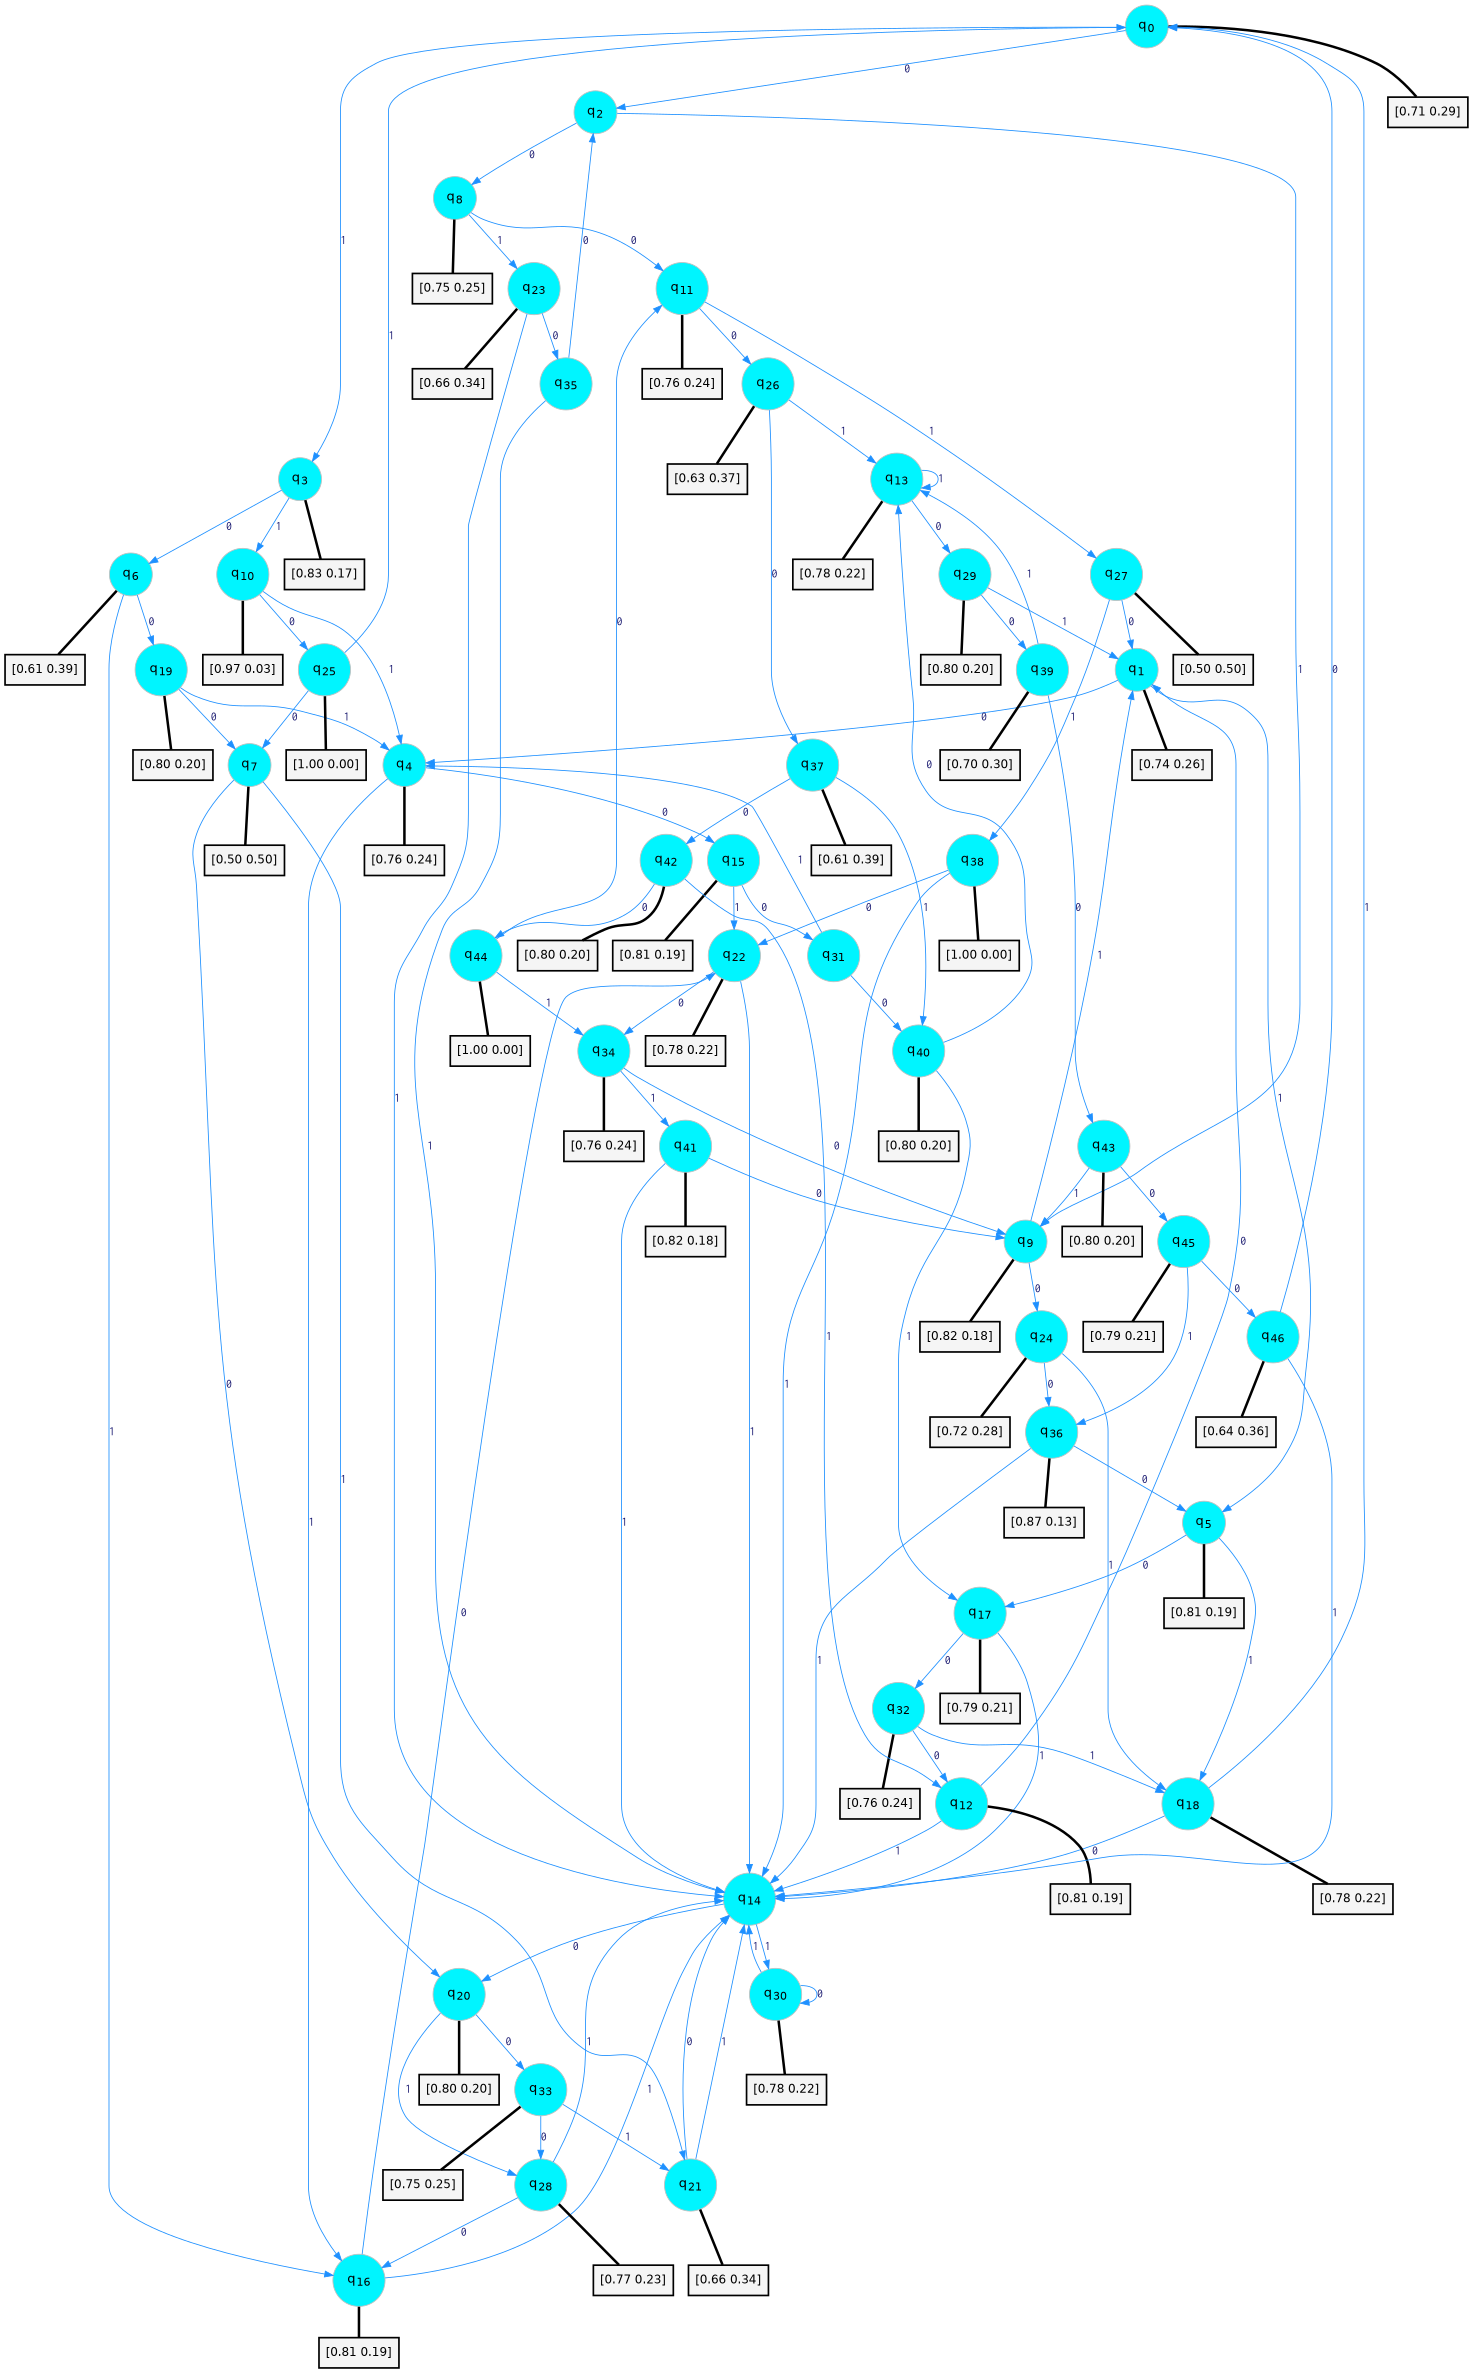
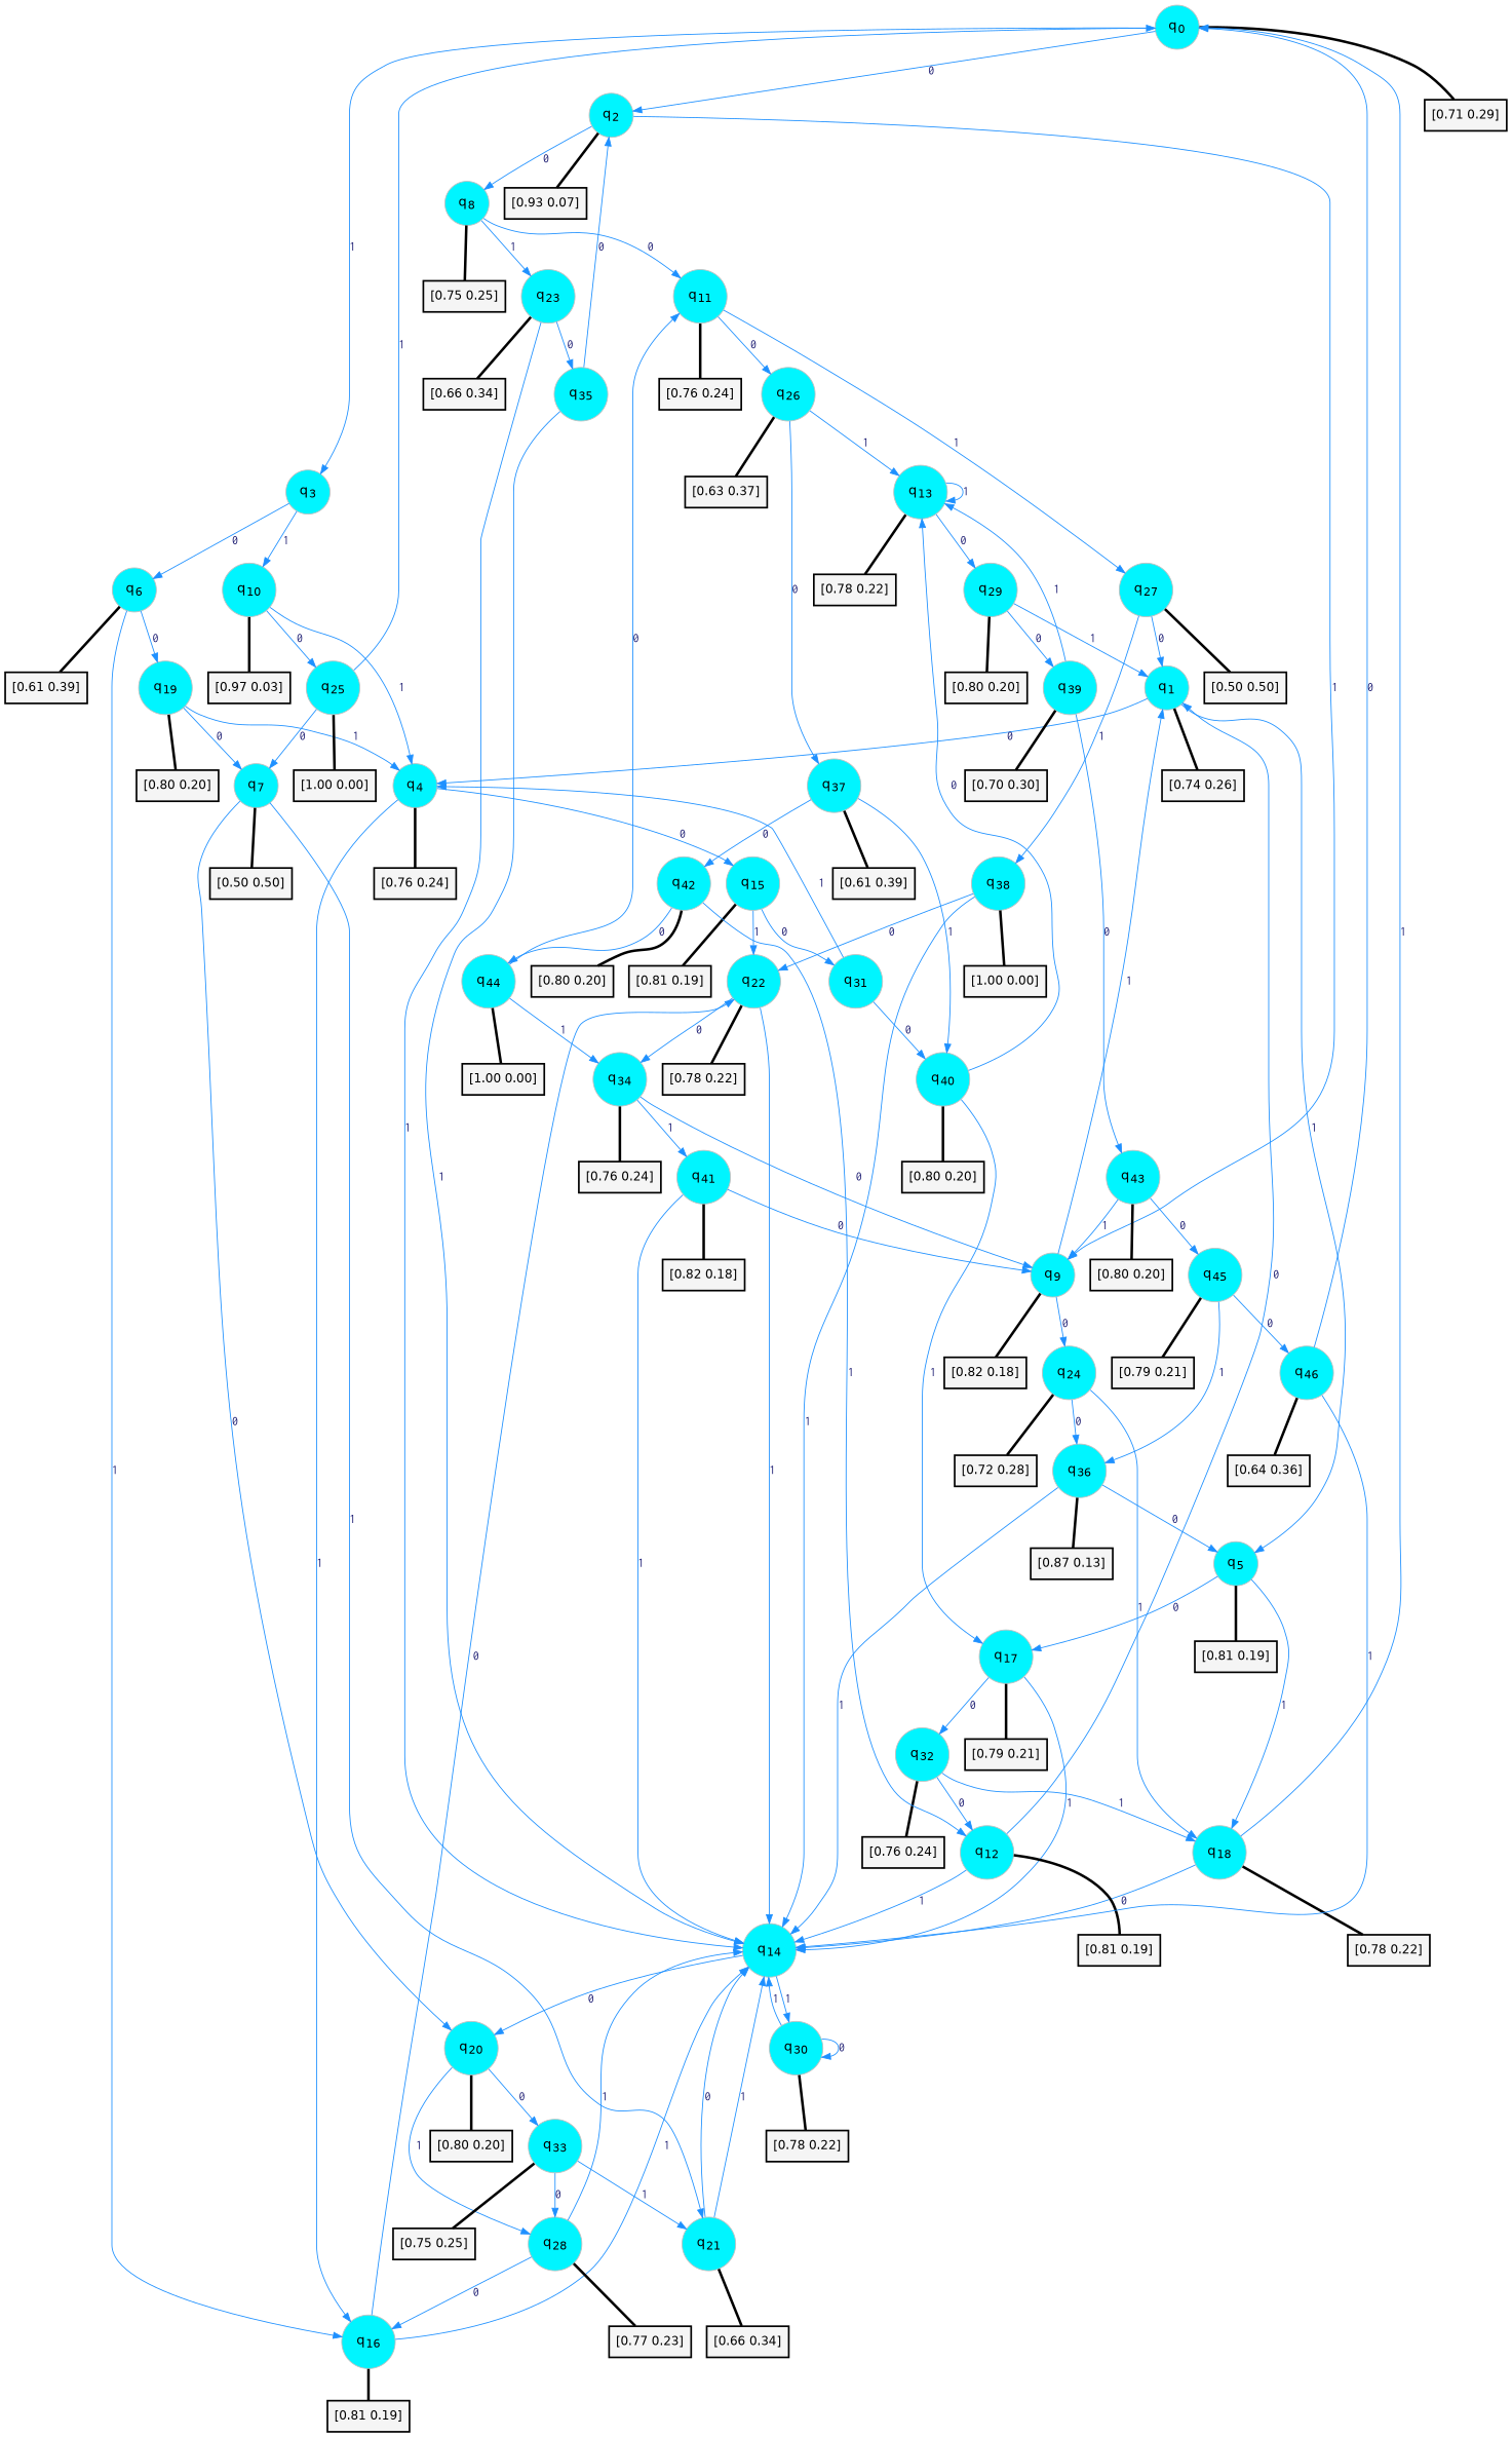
  digraph {
    rankdir=TD
    node [color=gray fillcolor=turquoise1 fontcolor=black fontname=Helvetica fontsize=16 fontweight=bold shape=circle style=filled]
    edge [arrowsize=1 color=dodgerblue1 fontcolor=midnightblue fontname=courier fontweight=bold penwidth=1 style=solid weight=20]
    n1 [label=<q<SUB>0</SUB>>]
    n2 [label=<q<SUB>2</SUB>>]
    n3 [label=<q<SUB>3</SUB>>]
    n4 [color=black fillcolor=whitesmoke fontsize=14 label="[0.71 0.29]" penwidth=2 shape=box]
    n5 [label=<q<SUB>8</SUB>>]
    n6 [label=<q<SUB>9</SUB>>]
+   n7 [color=black fillcolor=whitesmoke fontsize=14 label="[0.93 0.07]" penwidth=2 shape=box]
    n8 [label=<q<SUB>6</SUB>>]
    n9 [label=<q<SUB>10</SUB>>]
-   n10 [color=black fillcolor=whitesmoke fontsize=14 label="[0.83 0.17]" penwidth=2 shape=box]
    n11 [label=<q<SUB>1</SUB>>]
    n12 [label=<q<SUB>4</SUB>>]
    n13 [label=<q<SUB>5</SUB>>]
    n14 [color=black fillcolor=whitesmoke fontsize=14 label="[0.74 0.26]" penwidth=2 shape=box]
    n15 [label=<q<SUB>15</SUB>>]
    n16 [label=<q<SUB>16</SUB>>]
    n17 [color=black fillcolor=whitesmoke fontsize=14 label="[0.76 0.24]" penwidth=2 shape=box]
    n18 [label=<q<SUB>17</SUB>>]
    n19 [label=<q<SUB>18</SUB>>]
    n20 [color=black fillcolor=whitesmoke fontsize=14 label="[0.81 0.19]" penwidth=2 shape=box]
    n21 [label=<q<SUB>11</SUB>>]
    n22 [label=<q<SUB>23</SUB>>]
    n23 [color=black fillcolor=whitesmoke fontsize=14 label="[0.75 0.25]" penwidth=2 shape=box]
    n24 [label=<q<SUB>24</SUB>>]
    n25 [color=black fillcolor=whitesmoke fontsize=14 label="[0.82 0.18]" penwidth=2 shape=box]
    n26 [label=<q<SUB>19</SUB>>]
    n27 [color=black fillcolor=whitesmoke fontsize=14 label="[0.61 0.39]" penwidth=2 shape=box]
    n28 [label=<q<SUB>25</SUB>>]
    n29 [color=black fillcolor=whitesmoke fontsize=14 label="[0.97 0.03]" penwidth=2 shape=box]
    n30 [label=<q<SUB>22</SUB>>]
    n31 [label=<q<SUB>31</SUB>>]
    n32 [color=black fillcolor=whitesmoke fontsize=14 label="[0.81 0.19]" penwidth=2 shape=box]
    n33 [label=<q<SUB>14</SUB>>]
    n34 [color=black fillcolor=whitesmoke fontsize=14 label="[0.81 0.19]" penwidth=2 shape=box]
    n35 [label=<q<SUB>32</SUB>>]
    n36 [color=black fillcolor=whitesmoke fontsize=14 label="[0.79 0.21]" penwidth=2 shape=box]
    n37 [color=black fillcolor=whitesmoke fontsize=14 label="[0.78 0.22]" penwidth=2 shape=box]
    n38 [label=<q<SUB>7</SUB>>]
    n39 [color=black fillcolor=whitesmoke fontsize=14 label="[0.80 0.20]" penwidth=2 shape=box]
    n40 [label=<q<SUB>20</SUB>>]
    n41 [label=<q<SUB>21</SUB>>]
    n42 [color=black fillcolor=whitesmoke fontsize=14 label="[0.50 0.50]" penwidth=2 shape=box]
    n43 [label=<q<SUB>28</SUB>>]
    n44 [label=<q<SUB>33</SUB>>]
    n45 [color=black fillcolor=whitesmoke fontsize=14 label="[0.80 0.20]" penwidth=2 shape=box]
    n46 [color=black fillcolor=whitesmoke fontsize=14 label="[0.66 0.34]" penwidth=2 shape=box]
    n47 [label=<q<SUB>26</SUB>>]
    n48 [label=<q<SUB>27</SUB>>]
    n49 [color=black fillcolor=whitesmoke fontsize=14 label="[0.76 0.24]" penwidth=2 shape=box]
    n50 [label=<q<SUB>35</SUB>>]
    n51 [color=black fillcolor=whitesmoke fontsize=14 label="[0.66 0.34]" penwidth=2 shape=box]
    n52 [label=<q<SUB>36</SUB>>]
    n53 [color=black fillcolor=whitesmoke fontsize=14 label="[0.72 0.28]" penwidth=2 shape=box]
    n54 [color=black fillcolor=whitesmoke fontsize=14 label="[1.00 0.00]" penwidth=2 shape=box]
    n55 [label=<q<SUB>13</SUB>>]
    n56 [label=<q<SUB>37</SUB>>]
    n57 [color=black fillcolor=whitesmoke fontsize=14 label="[0.63 0.37]" penwidth=2 shape=box]
    n58 [label=<q<SUB>38</SUB>>]
    n59 [color=black fillcolor=whitesmoke fontsize=14 label="[0.50 0.50]" penwidth=2 shape=box]
    n60 [label=<q<SUB>12</SUB>>]
    n61 [color=black fillcolor=whitesmoke fontsize=14 label="[0.81 0.19]" penwidth=2 shape=box]
    n62 [label=<q<SUB>30</SUB>>]
    n63 [label=<q<SUB>29</SUB>>]
    n64 [color=black fillcolor=whitesmoke fontsize=14 label="[0.78 0.22]" penwidth=2 shape=box]
    n65 [label=<q<SUB>39</SUB>>]
    n66 [color=black fillcolor=whitesmoke fontsize=14 label="[0.80 0.20]" penwidth=2 shape=box]
    n67 [color=black fillcolor=whitesmoke fontsize=14 label="[0.78 0.22]" penwidth=2 shape=box]
    n68 [label=<q<SUB>34</SUB>>]
    n69 [color=black fillcolor=whitesmoke fontsize=14 label="[0.78 0.22]" penwidth=2 shape=box]
    n70 [label=<q<SUB>40</SUB>>]
    n71 [color=black fillcolor=whitesmoke fontsize=14 label="[0.76 0.24]" penwidth=2 shape=box]
    n72 [color=black fillcolor=whitesmoke fontsize=14 label="[0.77 0.23]" penwidth=2 shape=box]
    n73 [color=black fillcolor=whitesmoke fontsize=14 label="[0.75 0.25]" penwidth=2 shape=box]
    n74 [label=<q<SUB>41</SUB>>]
    n75 [color=black fillcolor=whitesmoke fontsize=14 label="[0.76 0.24]" penwidth=2 shape=box]
    n76 [color=black fillcolor=whitesmoke fontsize=14 label="[0.87 0.13]" penwidth=2 shape=box]
    n77 [label=<q<SUB>42</SUB>>]
    n78 [color=black fillcolor=whitesmoke fontsize=14 label="[0.61 0.39]" penwidth=2 shape=box]
    n79 [color=black fillcolor=whitesmoke fontsize=14 label="[1.00 0.00]" penwidth=2 shape=box]
    n80 [label=<q<SUB>43</SUB>>]
    n81 [color=black fillcolor=whitesmoke fontsize=14 label="[0.70 0.30]" penwidth=2 shape=box]
    n82 [color=black fillcolor=whitesmoke fontsize=14 label="[0.80 0.20]" penwidth=2 shape=box]
    n83 [color=black fillcolor=whitesmoke fontsize=14 label="[0.82 0.18]" penwidth=2 shape=box]
    n84 [label=<q<SUB>44</SUB>>]
    n85 [color=black fillcolor=whitesmoke fontsize=14 label="[0.80 0.20]" penwidth=2 shape=box]
    n86 [label=<q<SUB>45</SUB>>]
    n87 [color=black fillcolor=whitesmoke fontsize=14 label="[0.80 0.20]" penwidth=2 shape=box]
    n88 [color=black fillcolor=whitesmoke fontsize=14 label="[1.00 0.00]" penwidth=2 shape=box]
    n89 [label=<q<SUB>46</SUB>>]
    n90 [color=black fillcolor=whitesmoke fontsize=14 label="[0.79 0.21]" penwidth=2 shape=box]
    n91 [color=black fillcolor=whitesmoke fontsize=14 label="[0.64 0.36]" penwidth=2 shape=box]
    n1 -> n2 [label=0]
    n1 -> n3 [label=1]
    n1 -> n4 [arrowhead=none color=black penwidth=3]
    n2 -> n5 [label=0]
    n2 -> n6 [label=1]
+   n2 -> n7 [arrowhead=none color=black penwidth=3]
    n3 -> n8 [label=0]
    n3 -> n9 [label=1]
-   n3 -> n10 [arrowhead=none color=black penwidth=3]
    n5 -> n21 [label=0]
    n5 -> n22 [label=1]
    n5 -> n23 [arrowhead=none color=black penwidth=3]
    n6 -> n11 [label=1]
    n6 -> n24 [label=0]
    n6 -> n25 [arrowhead=none color=black penwidth=3]
    n8 -> n16 [label=1]
    n8 -> n26 [label=0]
    n8 -> n27 [arrowhead=none color=black penwidth=3]
    n9 -> n12 [label=1]
    n9 -> n28 [label=0]
    n9 -> n29 [arrowhead=none color=black penwidth=3]
    n11 -> n12 [label=0]
    n11 -> n13 [label=1]
    n11 -> n14 [arrowhead=none color=black penwidth=3]
    n12 -> n15 [label=0]
    n12 -> n16 [label=1]
    n12 -> n17 [arrowhead=none color=black penwidth=3]
    n13 -> n18 [label=0]
    n13 -> n19 [label=1]
    n13 -> n20 [arrowhead=none color=black penwidth=3]
    n15 -> n30 [label=1]
    n15 -> n31 [label=0]
    n15 -> n32 [arrowhead=none color=black penwidth=3]
    n16 -> n30 [label=0]
    n16 -> n33 [label=1]
    n16 -> n34 [arrowhead=none color=black penwidth=3]
    n18 -> n33 [label=1]
    n18 -> n35 [label=0]
    n18 -> n36 [arrowhead=none color=black penwidth=3]
    n19 -> n1 [label=1]
    n19 -> n33 [label=0]
    n19 -> n37 [arrowhead=none color=black penwidth=3]
    n21 -> n47 [label=0]
    n21 -> n48 [label=1]
    n21 -> n49 [arrowhead=none color=black penwidth=3]
    n22 -> n33 [label=1]
    n22 -> n50 [label=0]
    n22 -> n51 [arrowhead=none color=black penwidth=3]
    n24 -> n19 [label=1]
    n24 -> n52 [label=0]
    n24 -> n53 [arrowhead=none color=black penwidth=3]
    n26 -> n12 [label=1]
    n26 -> n38 [label=0]
    n26 -> n39 [arrowhead=none color=black penwidth=3]
    n28 -> n1 [label=1]
    n28 -> n38 [label=0]
    n28 -> n54 [arrowhead=none color=black penwidth=3]
    n30 -> n33 [label=1]
    n30 -> n68 [label=0]
    n30 -> n69 [arrowhead=none color=black penwidth=3]
    n31 -> n12 [label=1]
    n31 -> n70 [label=0]
    n33 -> n40 [label=0]
    n33 -> n62 [label=1]
    n35 -> n19 [label=1]
    n35 -> n60 [label=0]
    n35 -> n71 [arrowhead=none color=black penwidth=3]
    n38 -> n40 [label=0]
    n38 -> n41 [label=1]
    n38 -> n42 [arrowhead=none color=black penwidth=3]
    n40 -> n43 [label=1]
    n40 -> n44 [label=0]
    n40 -> n45 [arrowhead=none color=black penwidth=3]
    n41 -> n33 [label=0]
    n41 -> n33 [label=1]
    n41 -> n46 [arrowhead=none color=black penwidth=3]
    n43 -> n16 [label=0]
    n43 -> n33 [label=1]
    n43 -> n72 [arrowhead=none color=black penwidth=3]
    n44 -> n41 [label=1]
    n44 -> n43 [label=0]
    n44 -> n73 [arrowhead=none color=black penwidth=3]
    n47 -> n55 [label=1]
    n47 -> n56 [label=0]
    n47 -> n57 [arrowhead=none color=black penwidth=3]
    n48 -> n11 [label=0]
    n48 -> n58 [label=1]
    n48 -> n59 [arrowhead=none color=black penwidth=3]
    n50 -> n2 [label=0]
    n50 -> n33 [label=1]
    n52 -> n13 [label=0]
    n52 -> n33 [label=1]
    n52 -> n76 [arrowhead=none color=black penwidth=3]
    n55 -> n55 [label=1]
    n55 -> n63 [label=0]
    n55 -> n64 [arrowhead=none color=black penwidth=3]
    n56 -> n70 [label=1]
    n56 -> n77 [label=0]
    n56 -> n78 [arrowhead=none color=black penwidth=3]
    n58 -> n30 [label=0]
    n58 -> n33 [label=1]
    n58 -> n79 [arrowhead=none color=black penwidth=3]
    n60 -> n11 [label=0]
    n60 -> n33 [label=1]
    n60 -> n61 [arrowhead=none color=black penwidth=3]
    n62 -> n33 [label=1]
    n62 -> n62 [label=0]
    n62 -> n67 [arrowhead=none color=black penwidth=3]
    n63 -> n11 [label=1]
    n63 -> n65 [label=0]
    n63 -> n66 [arrowhead=none color=black penwidth=3]
    n65 -> n55 [label=1]
    n65 -> n80 [label=0]
    n65 -> n81 [arrowhead=none color=black penwidth=3]
    n68 -> n6 [label=0]
    n68 -> n74 [label=1]
    n68 -> n75 [arrowhead=none color=black penwidth=3]
    n70 -> n18 [label=1]
    n70 -> n55 [label=0]
    n70 -> n82 [arrowhead=none color=black penwidth=3]
    n74 -> n6 [label=0]
    n74 -> n33 [label=1]
    n74 -> n83 [arrowhead=none color=black penwidth=3]
    n77 -> n60 [label=1]
    n77 -> n84 [label=0]
    n77 -> n85 [arrowhead=none color=black penwidth=3]
    n80 -> n6 [label=1]
    n80 -> n86 [label=0]
    n80 -> n87 [arrowhead=none color=black penwidth=3]
    n84 -> n21 [label=0]
    n84 -> n68 [label=1]
    n84 -> n88 [arrowhead=none color=black penwidth=3]
    n86 -> n52 [label=1]
    n86 -> n89 [label=0]
    n86 -> n90 [arrowhead=none color=black penwidth=3]
    n89 -> n1 [label=0]
    n89 -> n33 [label=1]
    n89 -> n91 [arrowhead=none color=black penwidth=3]
  }
